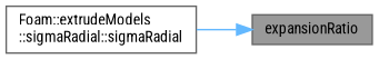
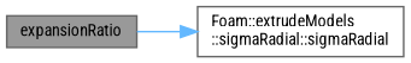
  digraph {
    rankdir=RL
    fontname="Roboto Condensed"
    node [fontname="Roboto Condensed" fontsize=10 shape=box style=filled]
    n1 [color=gray40 fillcolor=grey60 fontcolor=black height=0.2 label=expansionRatio width=0.4]
    n2 [color=grey40 fillcolor=white height=0.2 label="Foam::extrudeModels\l::sigmaRadial::sigmaRadial" width=0.4]
-   n1 -> n2 [color=steelblue1 dir=back fontname="Roboto Condensed" fontsize=10 labelfontname=Helvetica labelfontsize=10 style=solid]
+   n2 -> n1 [color=steelblue1 dir=back fontname="Roboto Condensed" fontsize=10 labelfontname=Helvetica labelfontsize=10 style=solid]
  }
